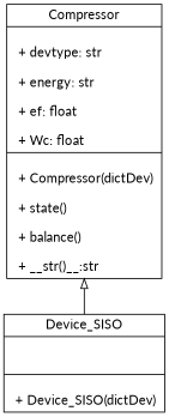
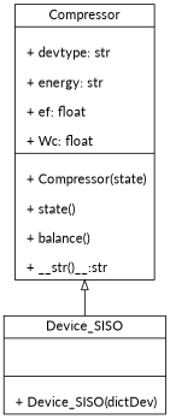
  digraph {
    rankdir=BT
    fontname=Lato
    node [color=black fontcoor=black shape=record style=solid fontname=Lato]
    n1 [label="{Device_SISO|\n               \l|\n               + Device_SISO(dictDev)\l}"]
-   n2 [label="{Compressor|\n               + devtype: str\l\n               + energy: str\l \n               + ef: float\l \n               + Wc: float\l|\n               + Compressor(dictDev)\l\n               + state()\l \n               + balance()\l \n               + __str()__:str\l}"]
+   n2 [label="{Compressor|\n               + devtype: str\l\n               + energy: str\l \n               + ef: float\l \n               + Wc: float\l|\n               + Compressor(state)\l\n               + state()\l \n               + balance()\l \n               + __str()__:str\l}"]
    n1 -> n2 [arrowhead=empty arrowtail=none style=solid fontname=Lato]
  }
